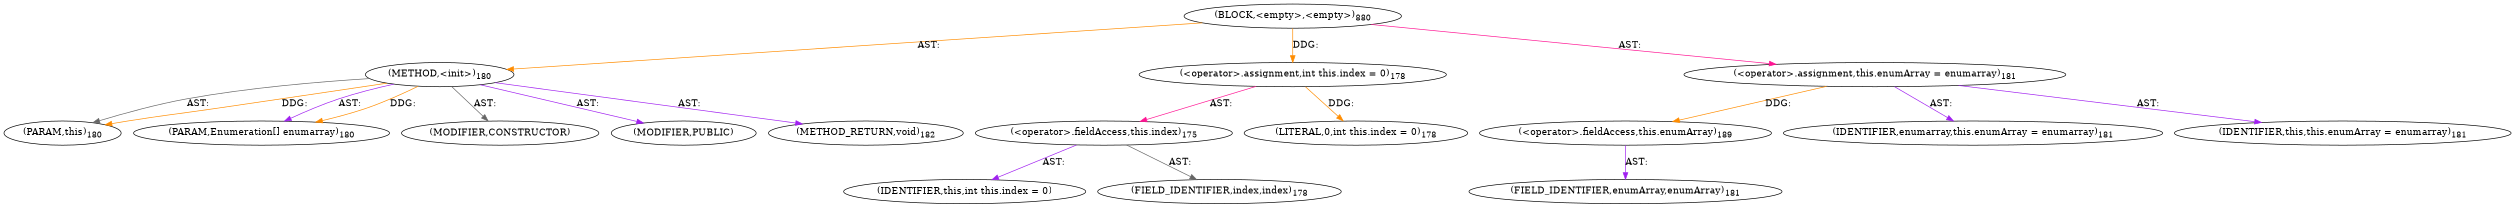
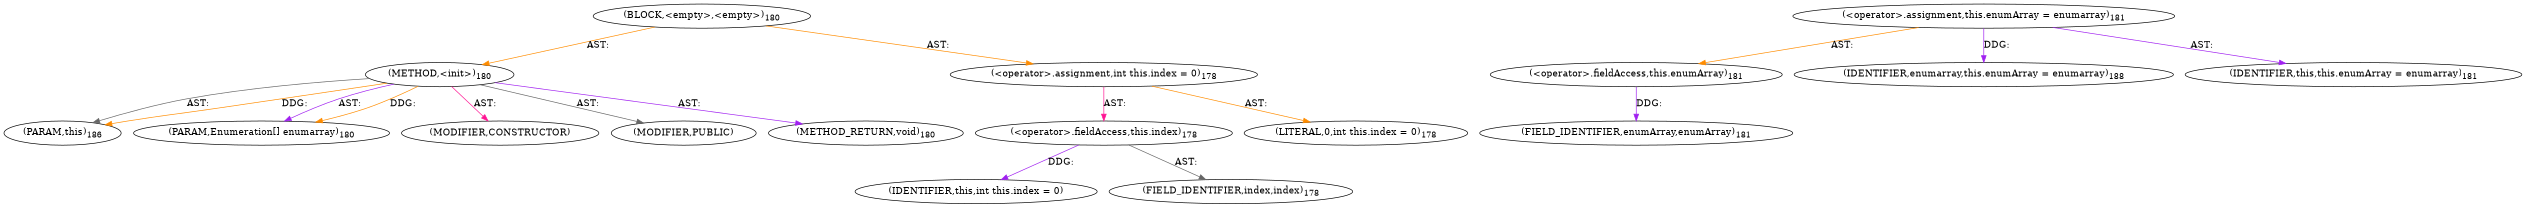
  digraph {
    edge [color=purple]
    n1 [label=<(METHOD,&lt;init&gt;)<SUB>180</SUB>>]
-   n2 [label=<(PARAM,this)<SUB>180</SUB>>]
+   n2 [label=<(PARAM,this)<SUB>186</SUB>>]
    n3 [label=<(PARAM,Enumeration[] enumarray)<SUB>180</SUB>>]
    n4 [label=<(MODIFIER,CONSTRUCTOR)>]
    n5 [label=<(MODIFIER,PUBLIC)>]
-   n6 [label=<(METHOD_RETURN,void)<SUB>182</SUB>>]
-   n7 [label=<(BLOCK,&lt;empty&gt;,&lt;empty&gt;)<SUB>880</SUB>>]
+   n6 [label=<(METHOD_RETURN,void)<SUB>180</SUB>>]
+   n7 [label=<(BLOCK,&lt;empty&gt;,&lt;empty&gt;)<SUB>180</SUB>>]
    n8 [label=<(&lt;operator&gt;.assignment,int this.index = 0)<SUB>178</SUB>>]
    n9 [label=<(&lt;operator&gt;.assignment,this.enumArray = enumarray)<SUB>181</SUB>>]
-   n10 [label=<(&lt;operator&gt;.fieldAccess,this.index)<SUB>175</SUB>>]
+   n10 [label=<(&lt;operator&gt;.fieldAccess,this.index)<SUB>178</SUB>>]
    n11 [label=<(LITERAL,0,int this.index = 0)<SUB>178</SUB>>]
-   n12 [label=<(&lt;operator&gt;.fieldAccess,this.enumArray)<SUB>189</SUB>>]
-   n13 [label=<(IDENTIFIER,enumarray,this.enumArray = enumarray)<SUB>181</SUB>>]
+   n12 [label=<(&lt;operator&gt;.fieldAccess,this.enumArray)<SUB>181</SUB>>]
+   n13 [label=<(IDENTIFIER,enumarray,this.enumArray = enumarray)<SUB>188</SUB>>]
    n14 [label=<(IDENTIFIER,this,this.enumArray = enumarray)<SUB>181</SUB>>]
    n15 [label=<(IDENTIFIER,this,int this.index = 0)>]
    n16 [label=<(FIELD_IDENTIFIER,index,index)<SUB>178</SUB>>]
    n17 [label=<(FIELD_IDENTIFIER,enumArray,enumArray)<SUB>181</SUB>>]
    n1 -> n2 [color=gray40 label="AST: "]
    n1 -> n2 [color=darkorange label="DDG: "]
    n1 -> n3 [label="AST: "]
    n1 -> n3 [color=darkorange label="DDG: "]
-   n1 -> n4 [color=gray40 label="AST: "]
-   n1 -> n5 [label="AST: "]
+   n1 -> n4 [color=deeppink label="AST: "]
+   n1 -> n5 [color=gray40 label="AST: "]
    n1 -> n6 [label="AST: "]
    n7 -> n1 [color=darkorange label="AST: "]
-   n7 -> n8 [color=darkorange label="DDG: "]
-   n7 -> n9 [color=deeppink label="AST: "]
+   n7 -> n8 [color=darkorange label="AST: "]
    n8 -> n10 [color=deeppink label="AST: "]
-   n8 -> n11 [color=darkorange label="DDG: "]
-   n9 -> n12 [color=darkorange label="DDG: "]
-   n9 -> n13 [label="AST: "]
+   n8 -> n11 [color=darkorange label="AST: "]
+   n9 -> n12 [color=darkorange label="AST: "]
+   n9 -> n13 [label="DDG: "]
    n9 -> n14 [label="AST: "]
-   n10 -> n15 [label="AST: "]
+   n10 -> n15 [label="DDG: "]
    n10 -> n16 [color=gray40 label="AST: "]
-   n12 -> n17 [label="AST: "]
+   n12 -> n17 [label="DDG: "]
  }
